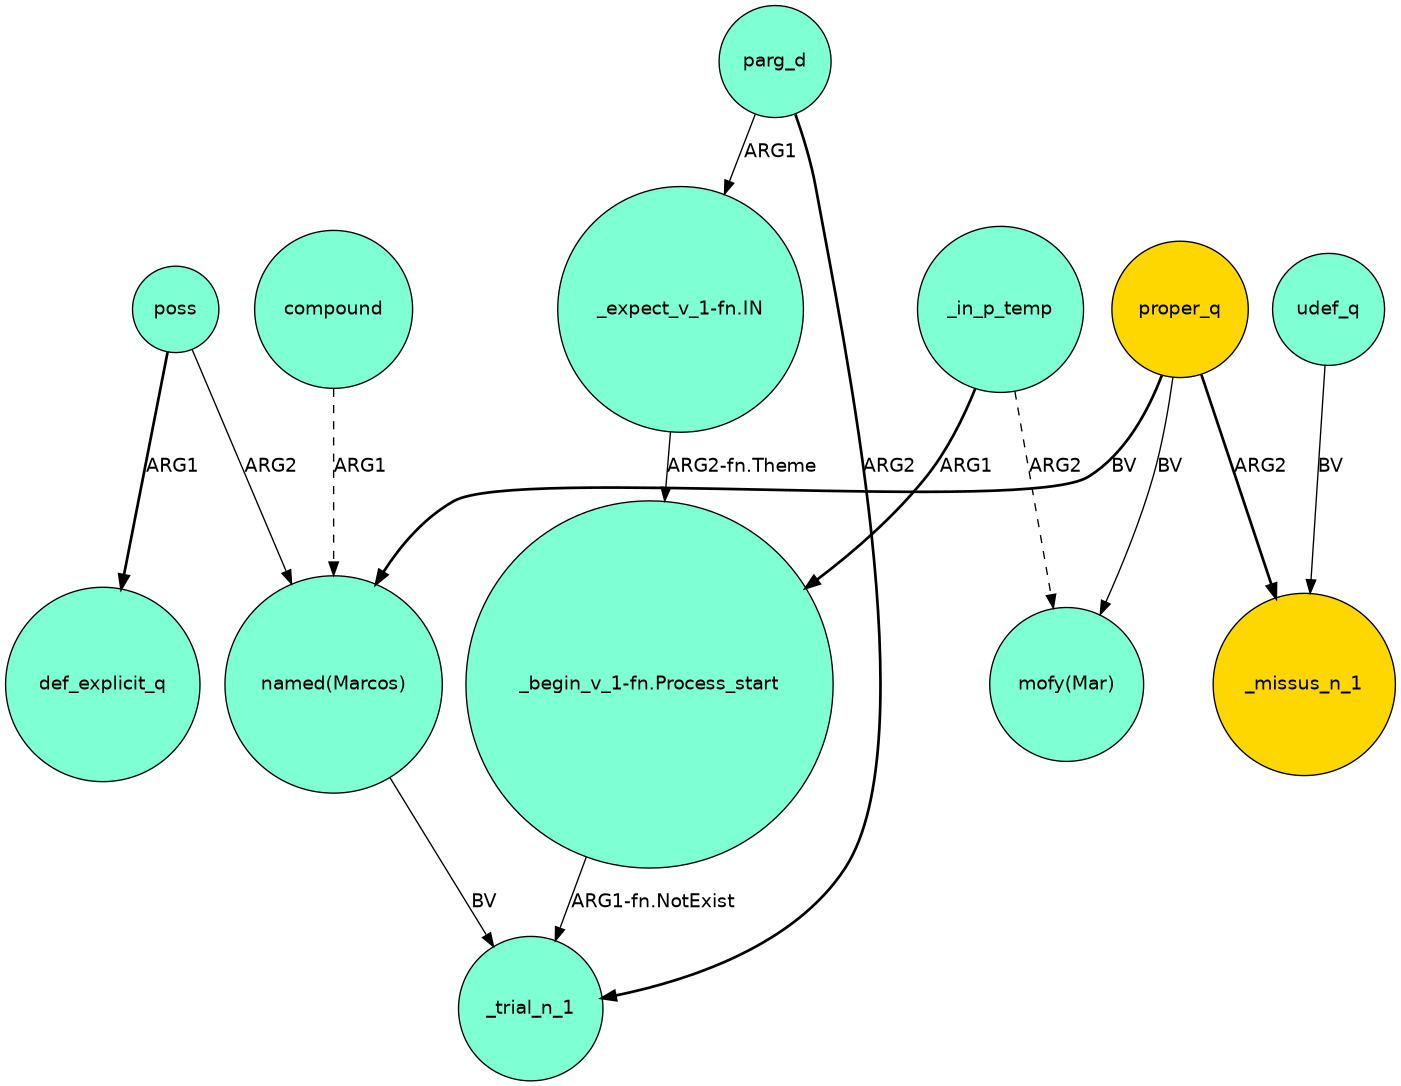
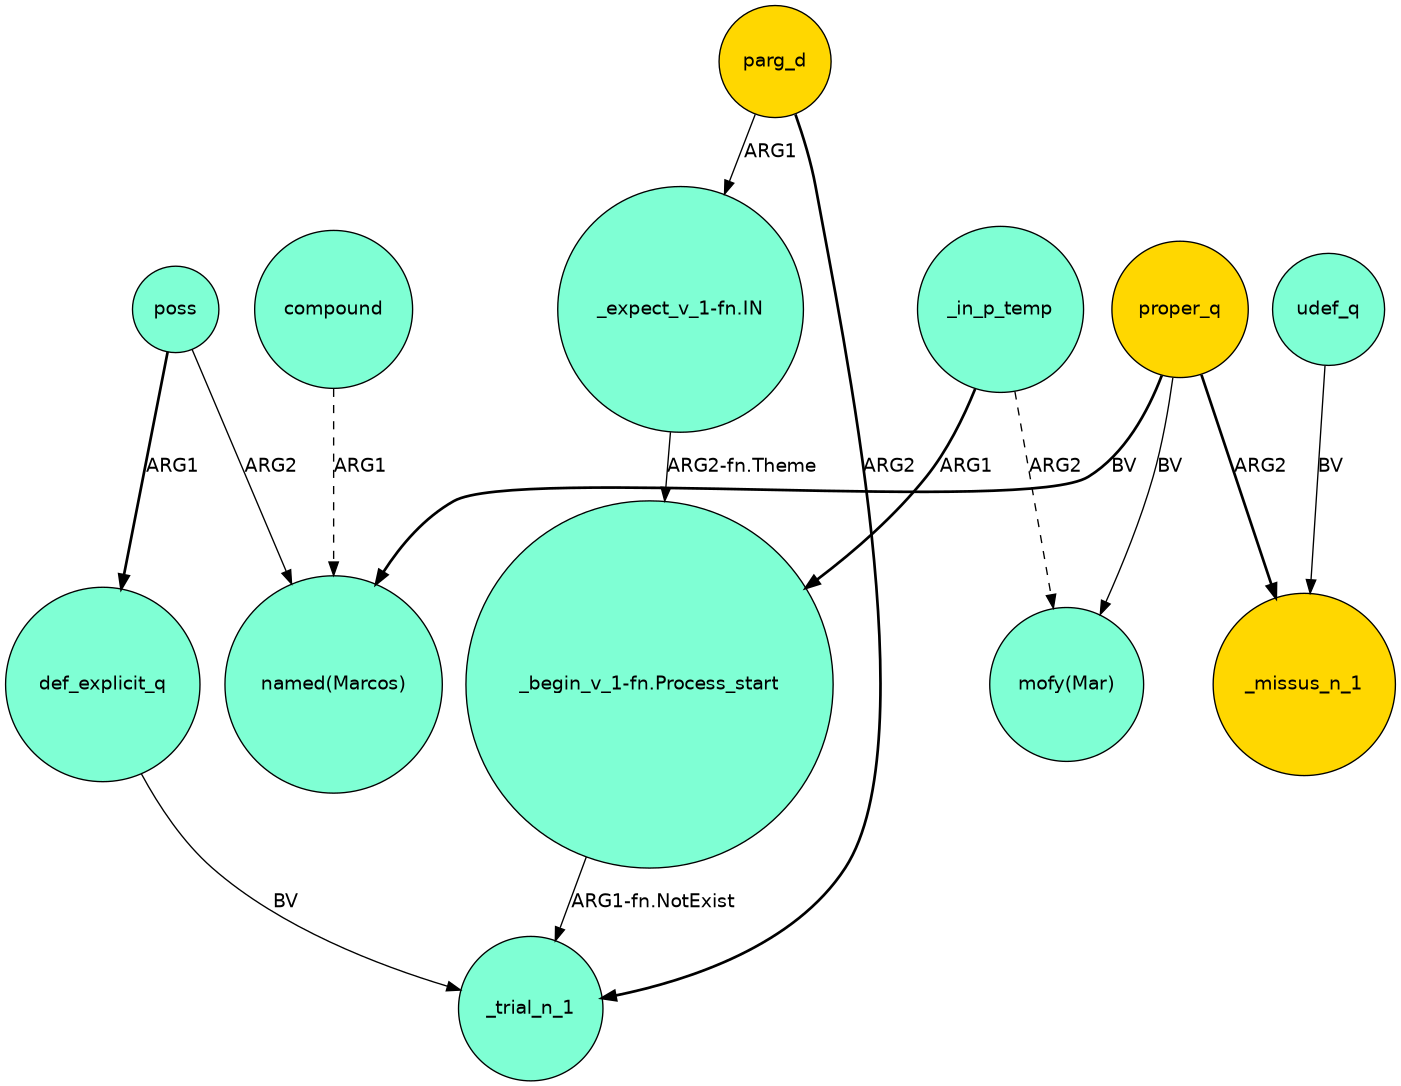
  digraph {
    fontname="DejaVu Sans"
    node [fillcolor=aquamarine fontname="DejaVu Sans" shape=circle style=filled]
    edge [fontname="DejaVu Sans" style=solid]
    compound
    "named(Marcos)"
    _missus_n_1 [fillcolor=gold]
    _in_p_temp
    "mofy(Mar)"
    "_begin_v_1-fn.Process_start"
    _trial_n_1
    udef_q
    "_expect_v_1-fn.IN"
    poss
    def_explicit_q
-   parg_d
+   parg_d [fillcolor=gold]
    proper_q [fillcolor=gold]
    compound -> "named(Marcos)" [label=ARG1 style=dashed]
    _in_p_temp -> "mofy(Mar)" [label=ARG2 style=dashed]
    _in_p_temp -> "_begin_v_1-fn.Process_start" [label=ARG1 style=bold]
    "_begin_v_1-fn.Process_start" -> _trial_n_1 [label="ARG1-fn.NotExist"]
    udef_q -> _missus_n_1 [label=BV]
    "_expect_v_1-fn.IN" -> "_begin_v_1-fn.Process_start" [label="ARG2-fn.Theme"]
    poss -> "named(Marcos)" [label=ARG2]
    poss -> def_explicit_q [label=ARG1 style=bold]
-   "named(Marcos)" -> _trial_n_1 [label=BV]
+   def_explicit_q -> _trial_n_1 [label=BV]
    parg_d -> _trial_n_1 [label=ARG2 style=bold]
    parg_d -> "_expect_v_1-fn.IN" [label=ARG1]
    proper_q -> "named(Marcos)" [label=BV style=bold]
    proper_q -> _missus_n_1 [label=ARG2 style=bold]
    proper_q -> "mofy(Mar)" [label=BV]
  }
